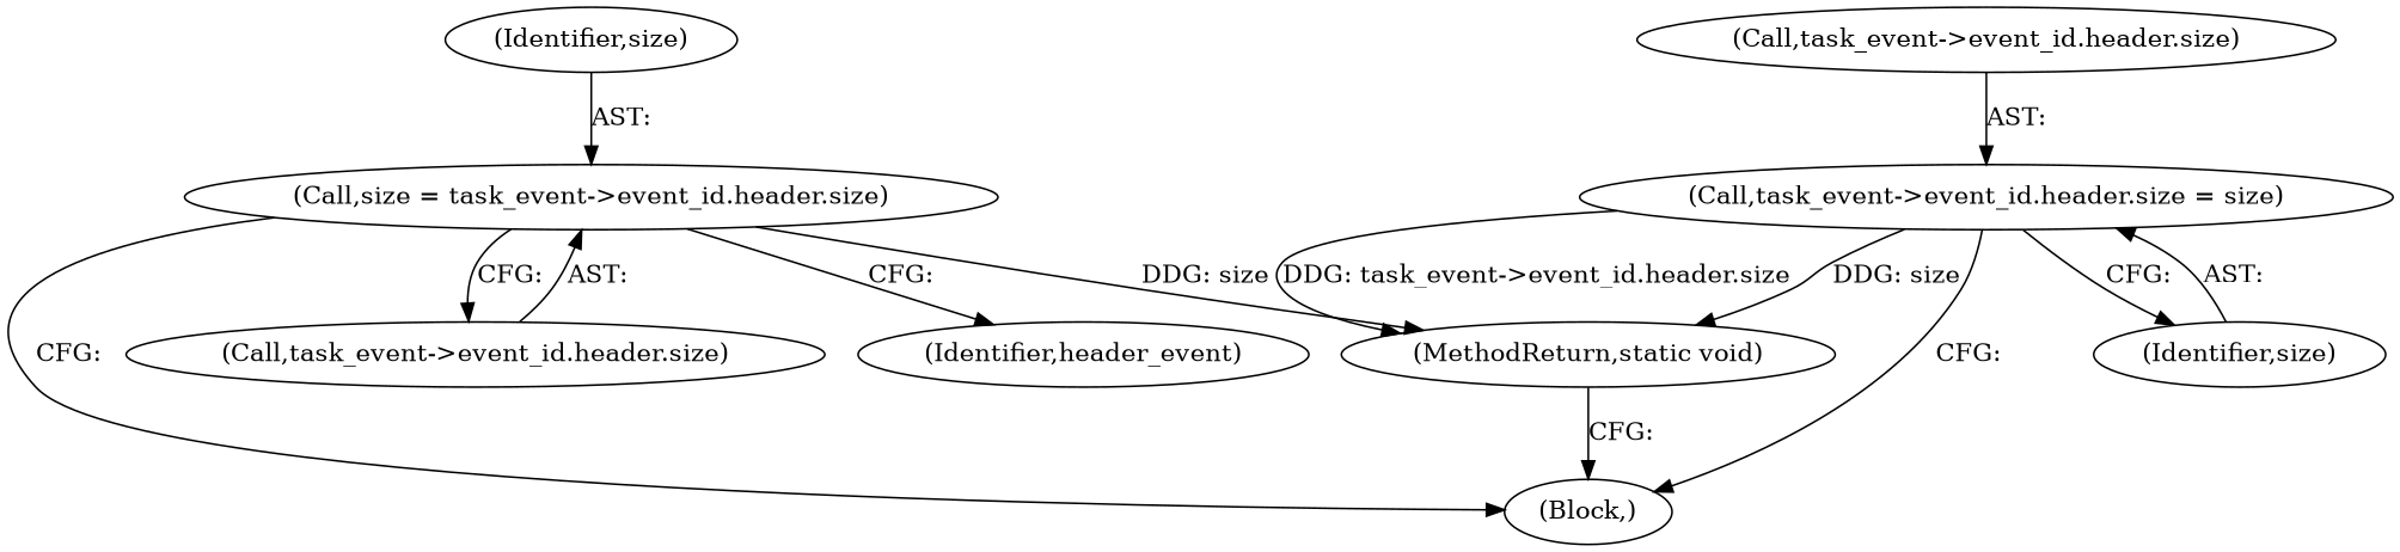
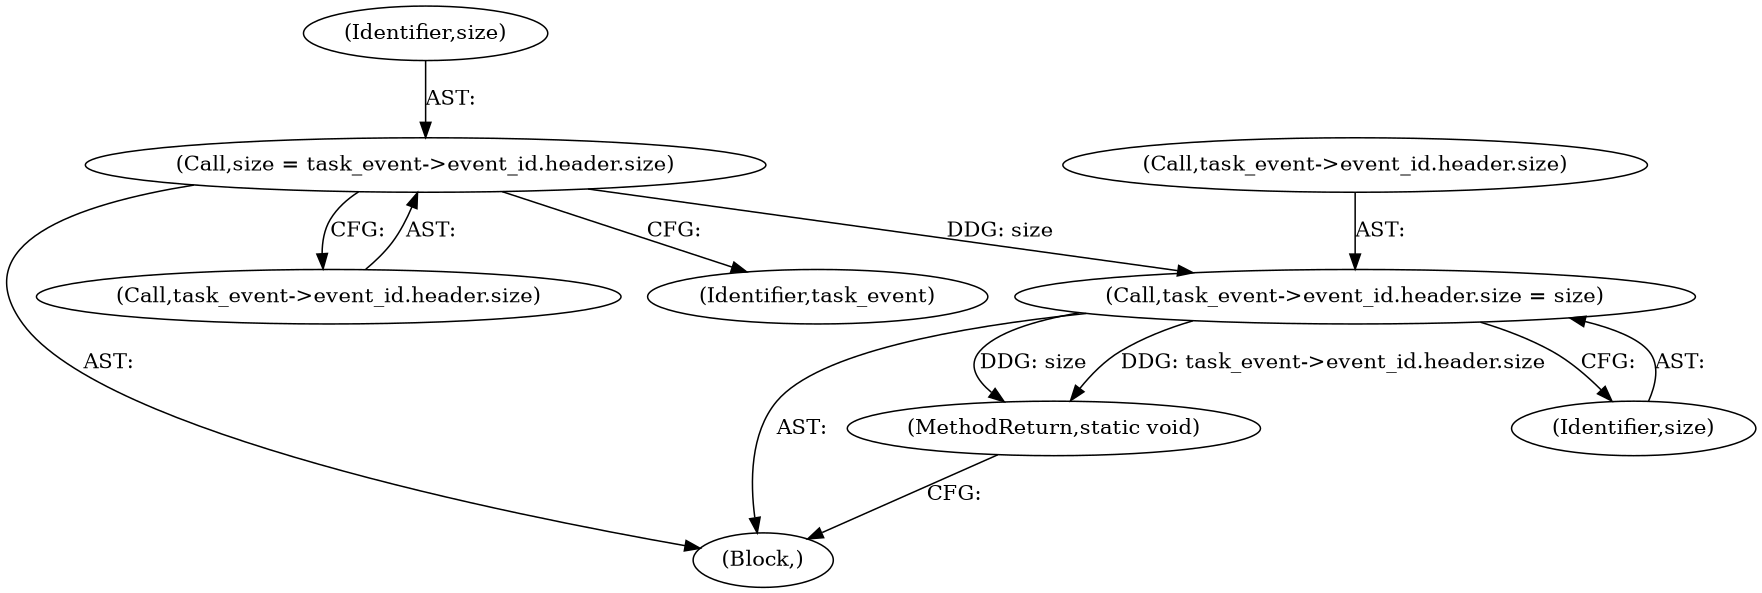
  digraph {
    n1 [label="(Call,task_event->event_id.header.size = size)"]
    n2 [label="(MethodReturn,static void)"]
    n3 [label="(Block,)"]
    n4 [label="(Identifier,size)"]
    n5 [label="(Call,size = task_event->event_id.header.size)"]
    n6 [label="(Call,task_event->event_id.header.size)"]
-   n7 [label="(Identifier,header_event)"]
+   n7 [label="(Identifier,task_event)"]
    n8 [label="(Call,task_event->event_id.header.size)"]
    n9 [label="(Identifier,size)"]
    n1 -> n2 [label="DDG: task_event->event_id.header.size"]
    n1 -> n2 [label="DDG: size"]
-   n1 -> n3 [label="CFG: "]
+   n1 -> n3 [label="AST: "]
    n1 -> n4 [label="CFG: "]
    n2 -> n3 [label="CFG: "]
    n4 -> n1 [label="AST: "]
-   n5 -> n2 [label="DDG: size"]
-   n5 -> n3 [label="CFG: "]
+   n5 -> n1 [label="DDG: size"]
+   n5 -> n3 [label="AST: "]
    n5 -> n6 [label="CFG: "]
    n5 -> n7 [label="CFG: "]
    n6 -> n5 [label="AST: "]
    n8 -> n1 [label="AST: "]
    n9 -> n5 [label="AST: "]
  }
